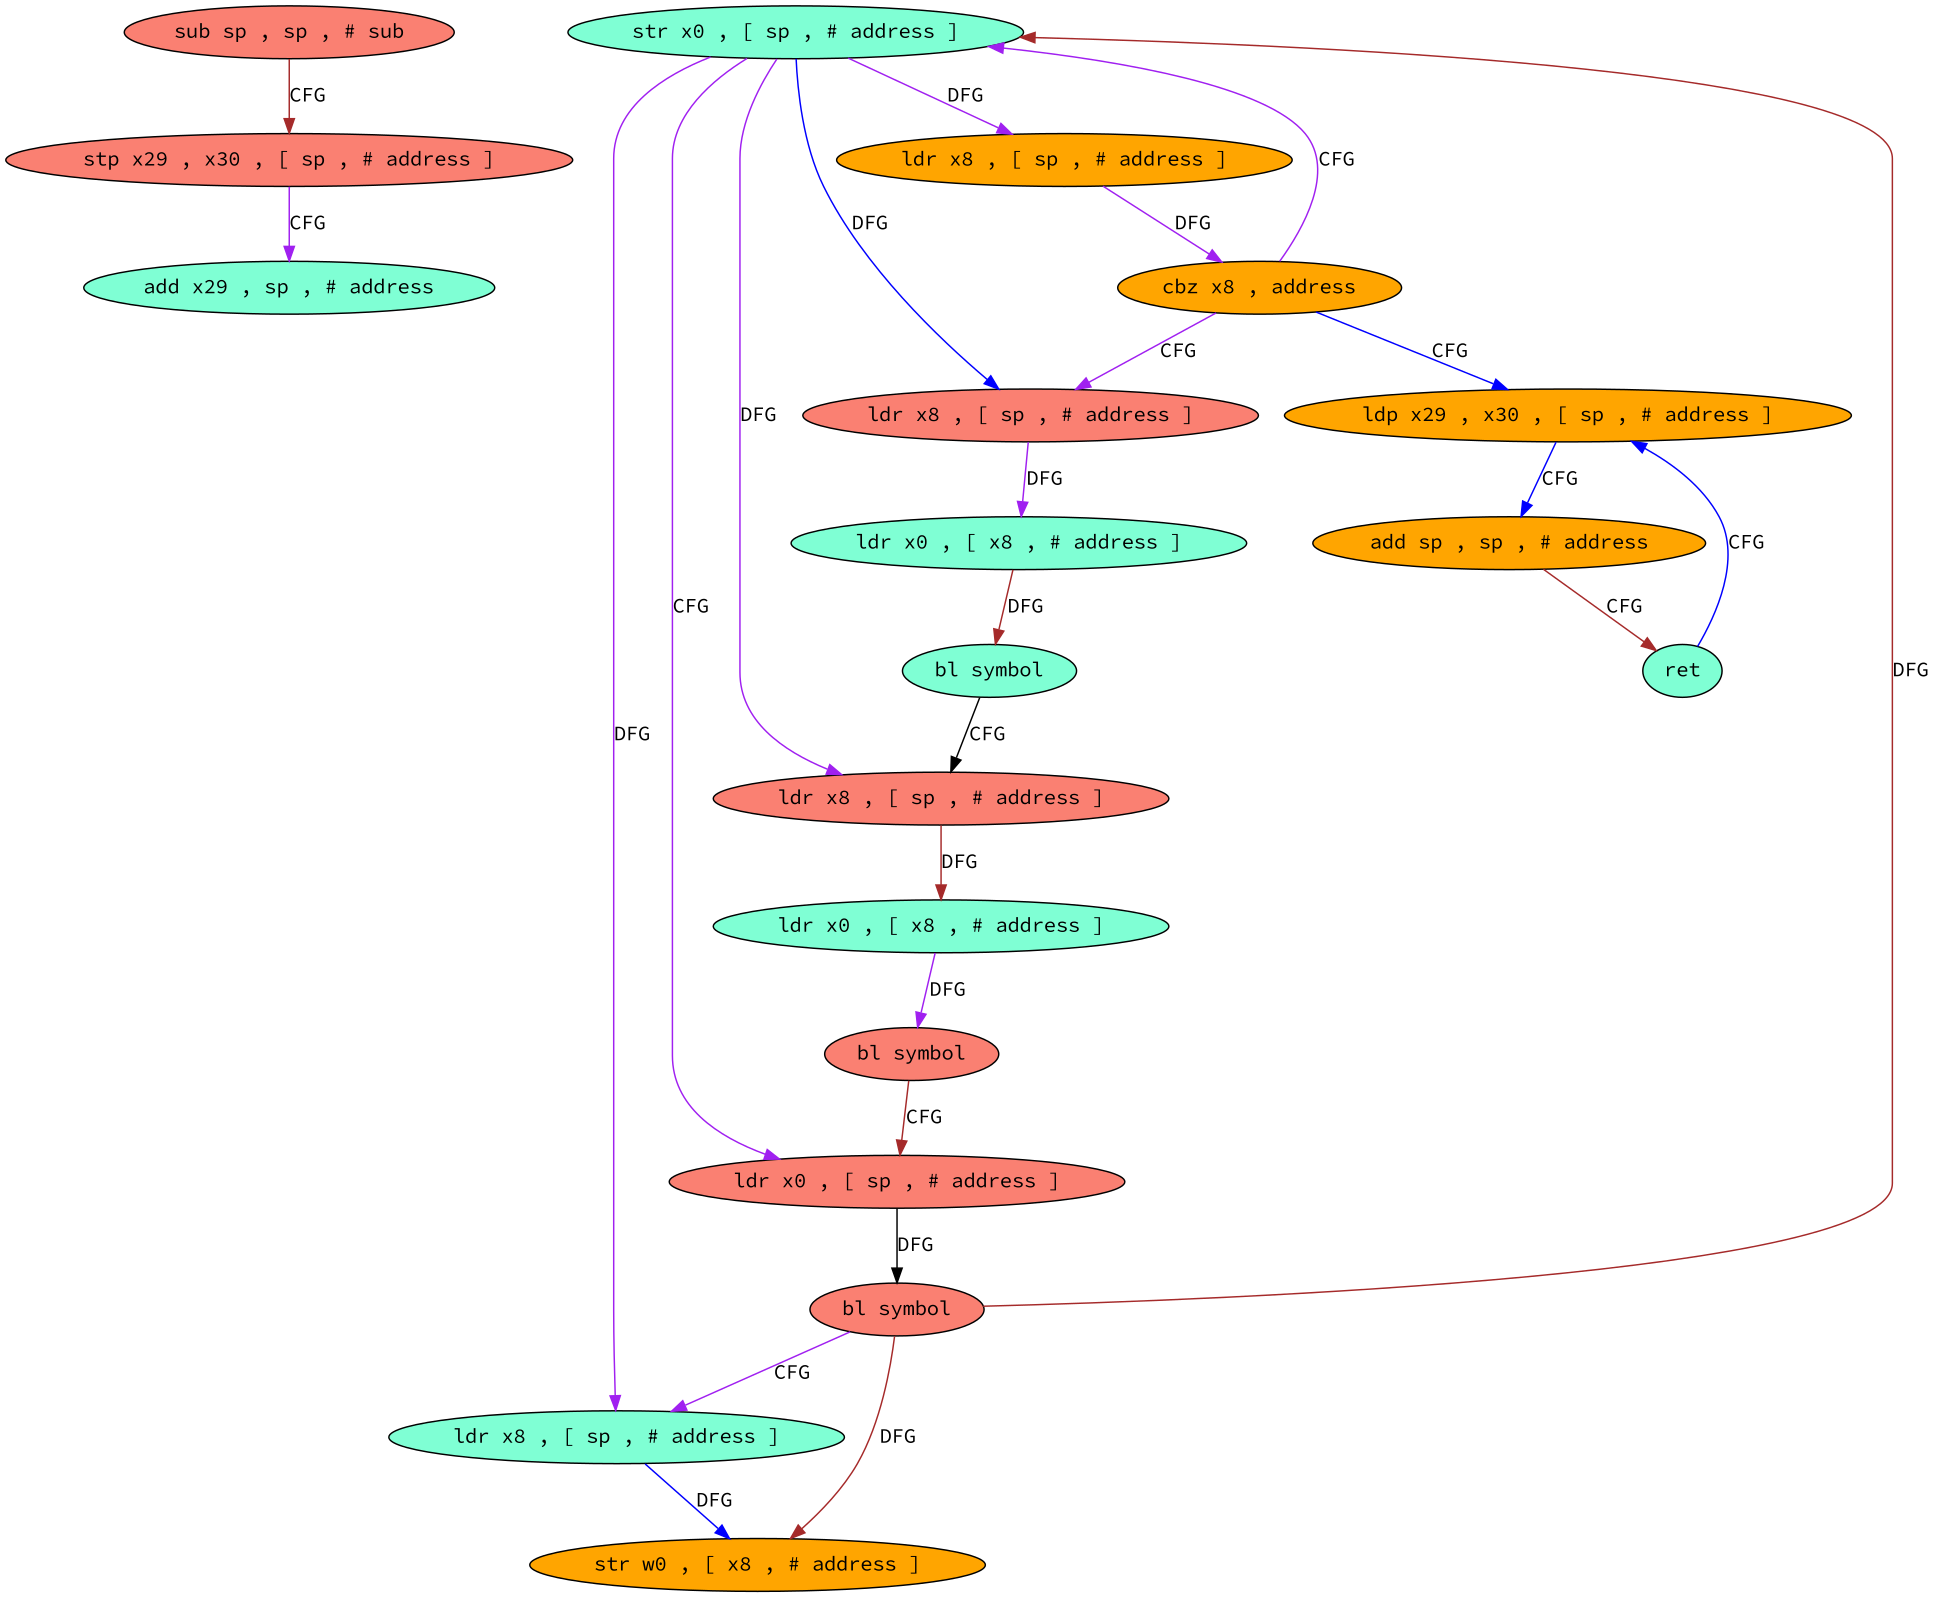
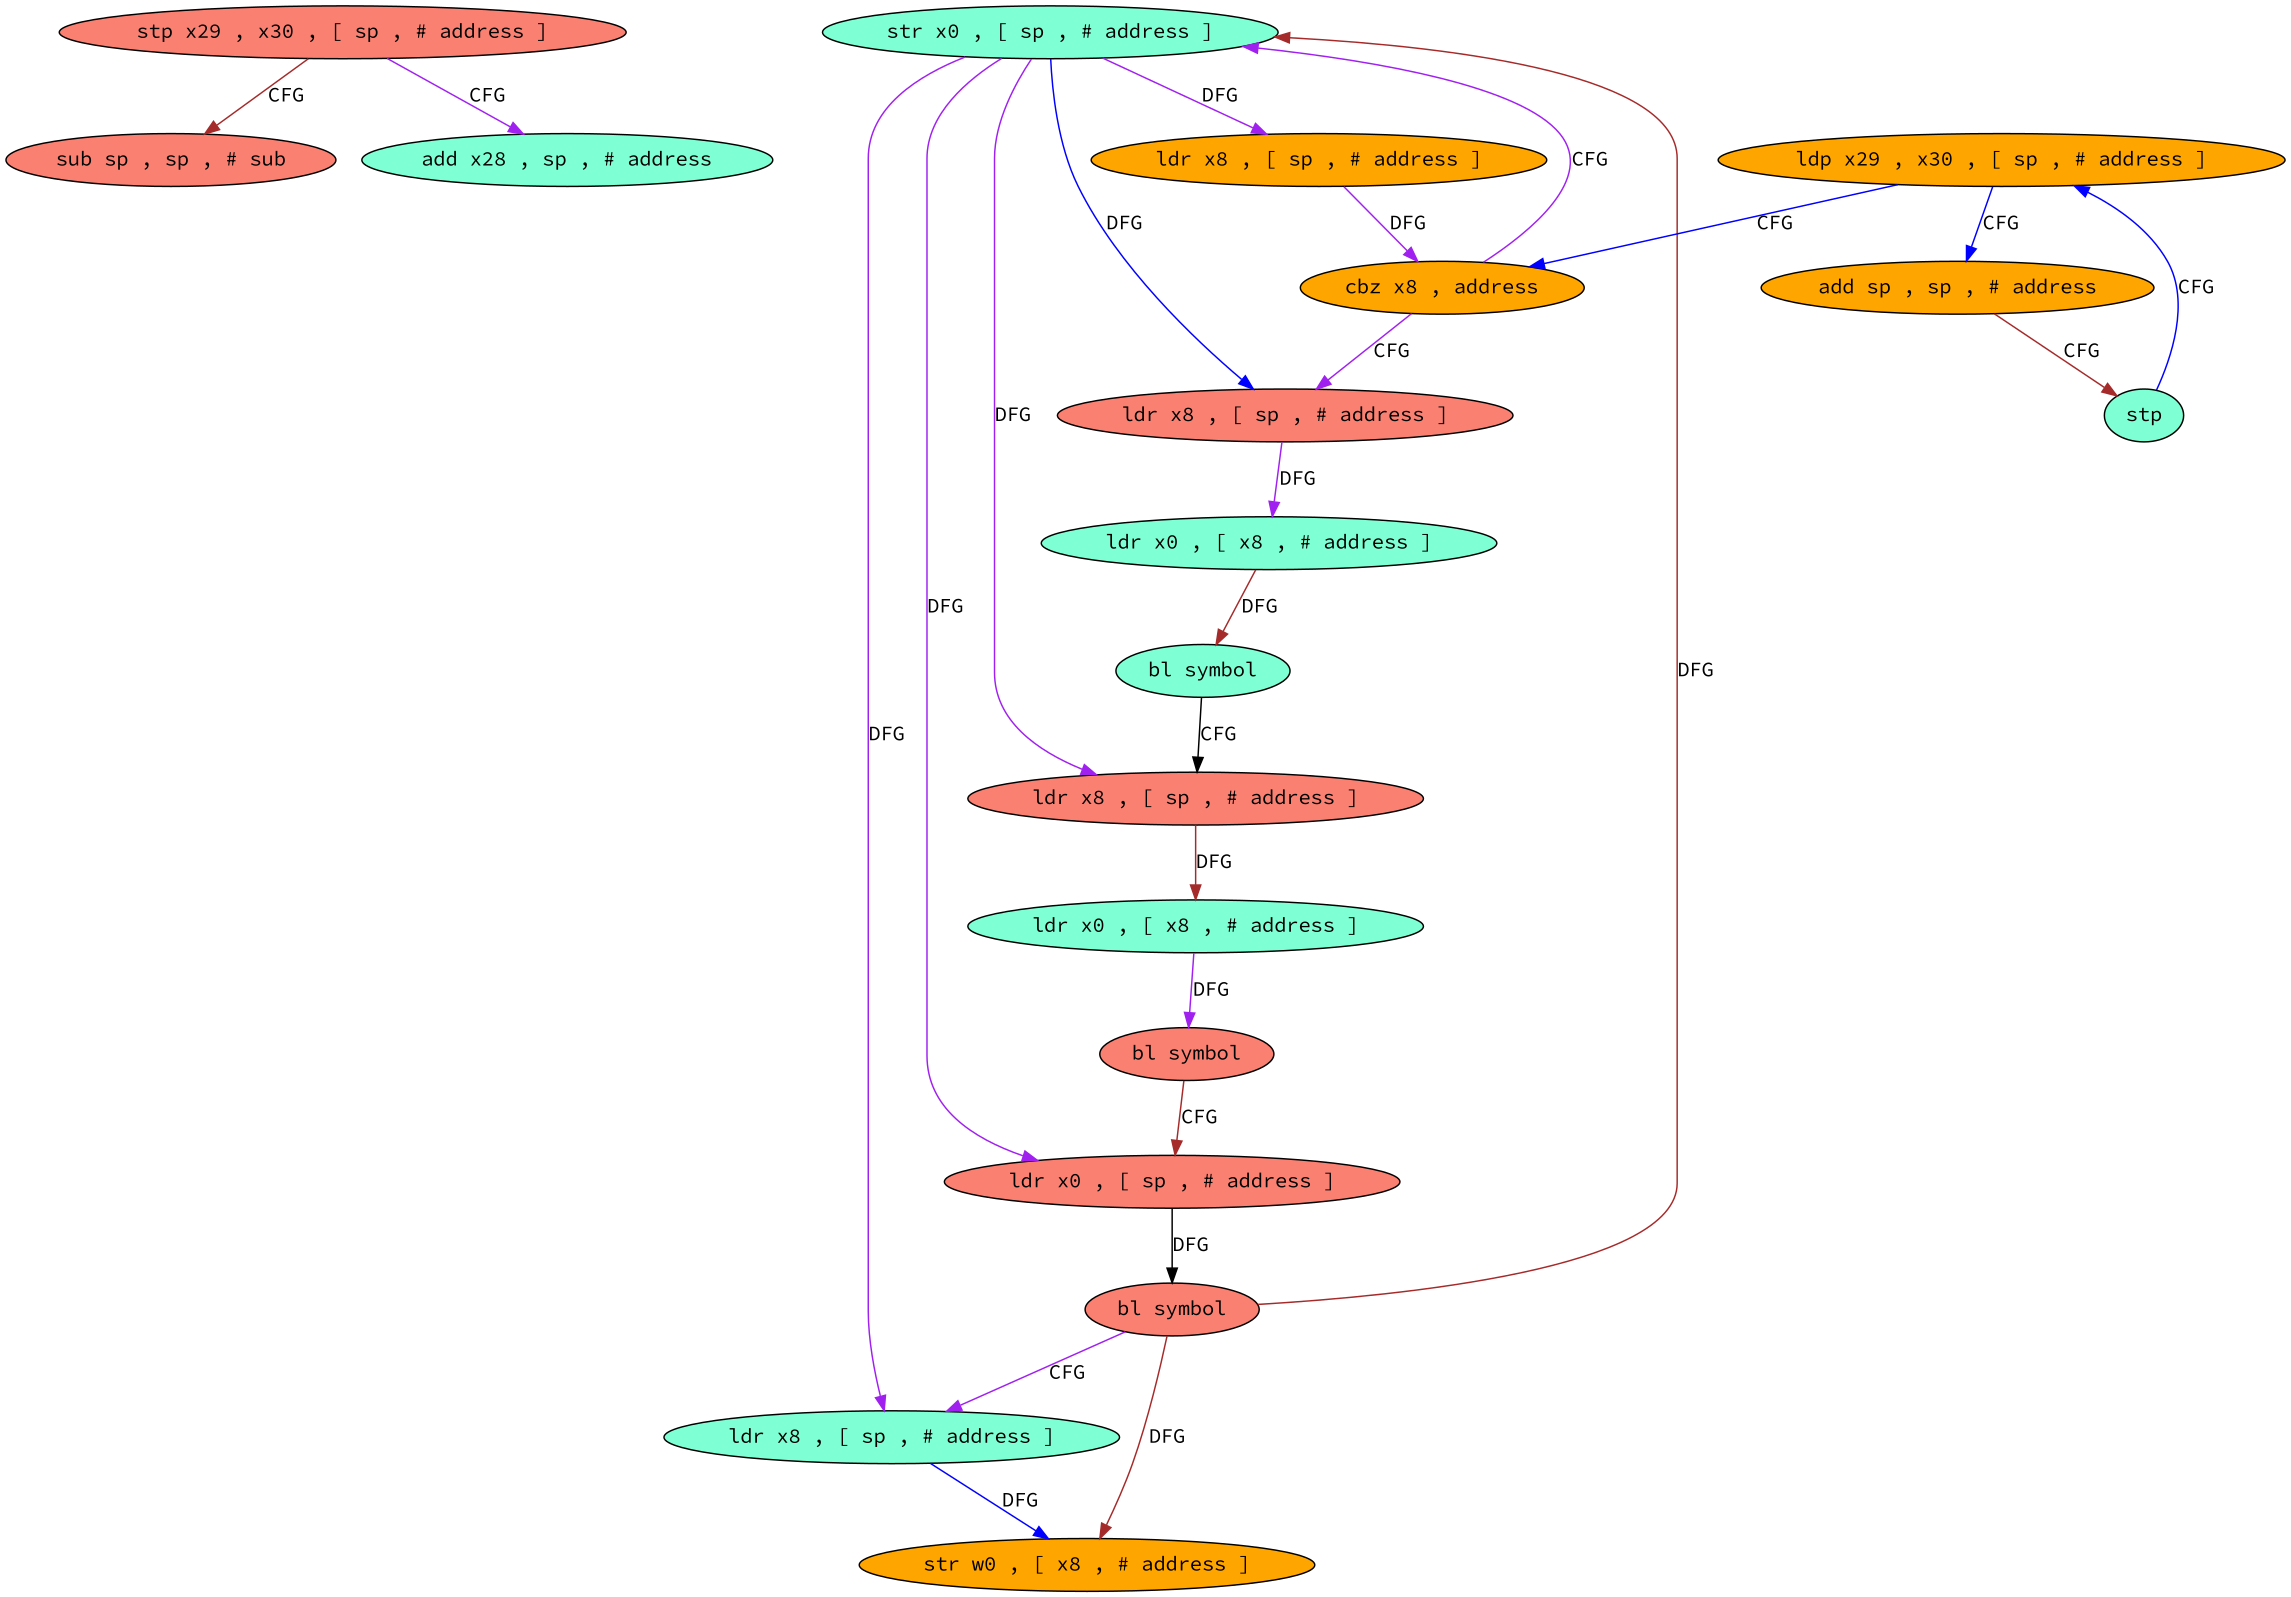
  digraph {
    fontname="Source Code Pro"
    node [fillcolor=salmon fontname="Source Code Pro" style=filled]
    edge [color=purple fontname="Source Code Pro"]
    n1 [label="sub sp , sp , # sub"]
    n2 [label="stp x29 , x30 , [ sp , # address ]"]
-   n3 [fillcolor=aquamarine label="add x29 , sp , # address"]
+   n3 [fillcolor=aquamarine label="add x28 , sp , # address"]
    n4 [fillcolor=aquamarine label="str x0 , [ sp , # address ]"]
    n5 [fillcolor=orange label="ldr x8 , [ sp , # address ]"]
    n6 [label="ldr x8 , [ sp , # address ]"]
    n7 [label="ldr x8 , [ sp , # address ]"]
    n8 [label="ldr x0 , [ sp , # address ]"]
    n9 [fillcolor=aquamarine label="ldr x8 , [ sp , # address ]"]
    n10 [fillcolor=orange label="cbz x8 , address"]
    n11 [fillcolor=aquamarine label="ldr x0 , [ x8 , # address ]"]
    n12 [fillcolor=aquamarine label="ldr x0 , [ x8 , # address ]"]
    n13 [label="bl symbol"]
    n14 [fillcolor=orange label="str w0 , [ x8 , # address ]"]
    n15 [fillcolor=orange label="ldp x29 , x30 , [ sp , # address ]"]
    n16 [fillcolor=orange label="add sp , sp , # address"]
-   n17 [fillcolor=aquamarine label=ret]
+   n17 [fillcolor=aquamarine label=stp]
    n18 [fillcolor=aquamarine label="bl symbol"]
    n19 [label="bl symbol"]
-   n1 -> n2 [color=brown label=CFG]
+   n2 -> n1 [color=brown label=CFG]
    n2 -> n3 [label=CFG]
    n4 -> n5 [label=DFG]
    n4 -> n6 [color=blue label=DFG]
    n4 -> n7 [label=DFG]
-   n4 -> n8 [label=CFG]
+   n4 -> n8 [label=DFG]
    n4 -> n9 [label=DFG]
    n5 -> n10 [label=DFG]
    n6 -> n11 [label=DFG]
    n7 -> n12 [color=brown label=DFG]
    n8 -> n13 [color=black label=DFG]
    n9 -> n14 [color=blue label=DFG]
    n10 -> n4 [label=CFG]
    n10 -> n6 [label=CFG]
-   n10 -> n15 [color=blue label=CFG]
+   n15 -> n10 [color=blue label=CFG]
    n11 -> n18 [color=brown label=DFG]
    n12 -> n19 [label=DFG]
    n13 -> n4 [color=brown label=DFG]
    n13 -> n9 [label=CFG]
    n13 -> n14 [color=brown label=DFG]
    n15 -> n16 [color=blue label=CFG]
    n16 -> n17 [color=brown label=CFG]
    n17 -> n15 [color=blue label=CFG]
    n18 -> n7 [color=black label=CFG]
    n19 -> n8 [color=brown label=CFG]
  }
